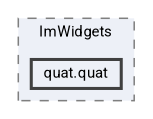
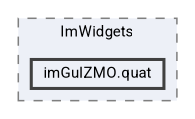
  digraph {
    compound=true
    fontname=Roboto
-   n1 [color=grey25 fillcolor="#edf0f7" fontname=Roboto fontsize=10 height=0.2 label="quat.quat" shape=box style="filled,bold" width=0.4]
+   n1 [color=grey25 fillcolor="#edf0f7" fontname=Roboto fontsize=10 height=0.2 label="imGuIZMO.quat" shape=box style="filled,bold" width=0.4]
    subgraph cluster_1 {
      bgcolor="#edf0f7"
      fontsize=10
      label=ImWidgets
      pencolor=grey50
      style="filled,dashed"
      n1
    }
  }
